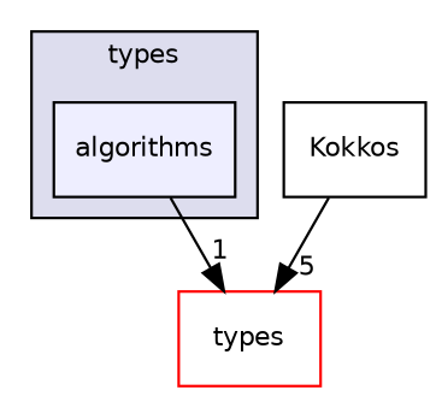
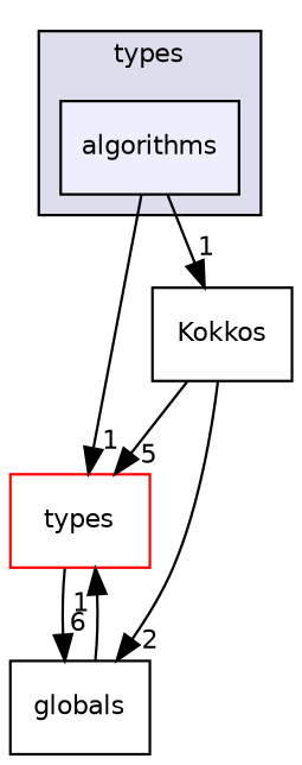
  digraph {
    compound=true
    node [fontname=Helvetica fontsize=10 shape=box]
    edge [headlabel=1 labeldistance=1.5 labelfontname=Helvetica labelfontsize=10]
    n1 [fillcolor="#eeeeff" label=algorithms pencolor=black style=filled]
    n2 [color=red fillcolor=white label=types style=filled]
    n3 [label=Kokkos]
+   n4 [label=globals]
    subgraph cluster_1 {
      bgcolor="#ddddee"
      fontname=Helvetica
      fontsize=10
      label=types
      pencolor=black
      n1
    }
    n1 -> n2
+   n1 -> n3
+   n2 -> n4 [headlabel=6]
    n3 -> n2 [headlabel=5]
+   n3 -> n4 [headlabel=2]
+   n4 -> n2
  }
